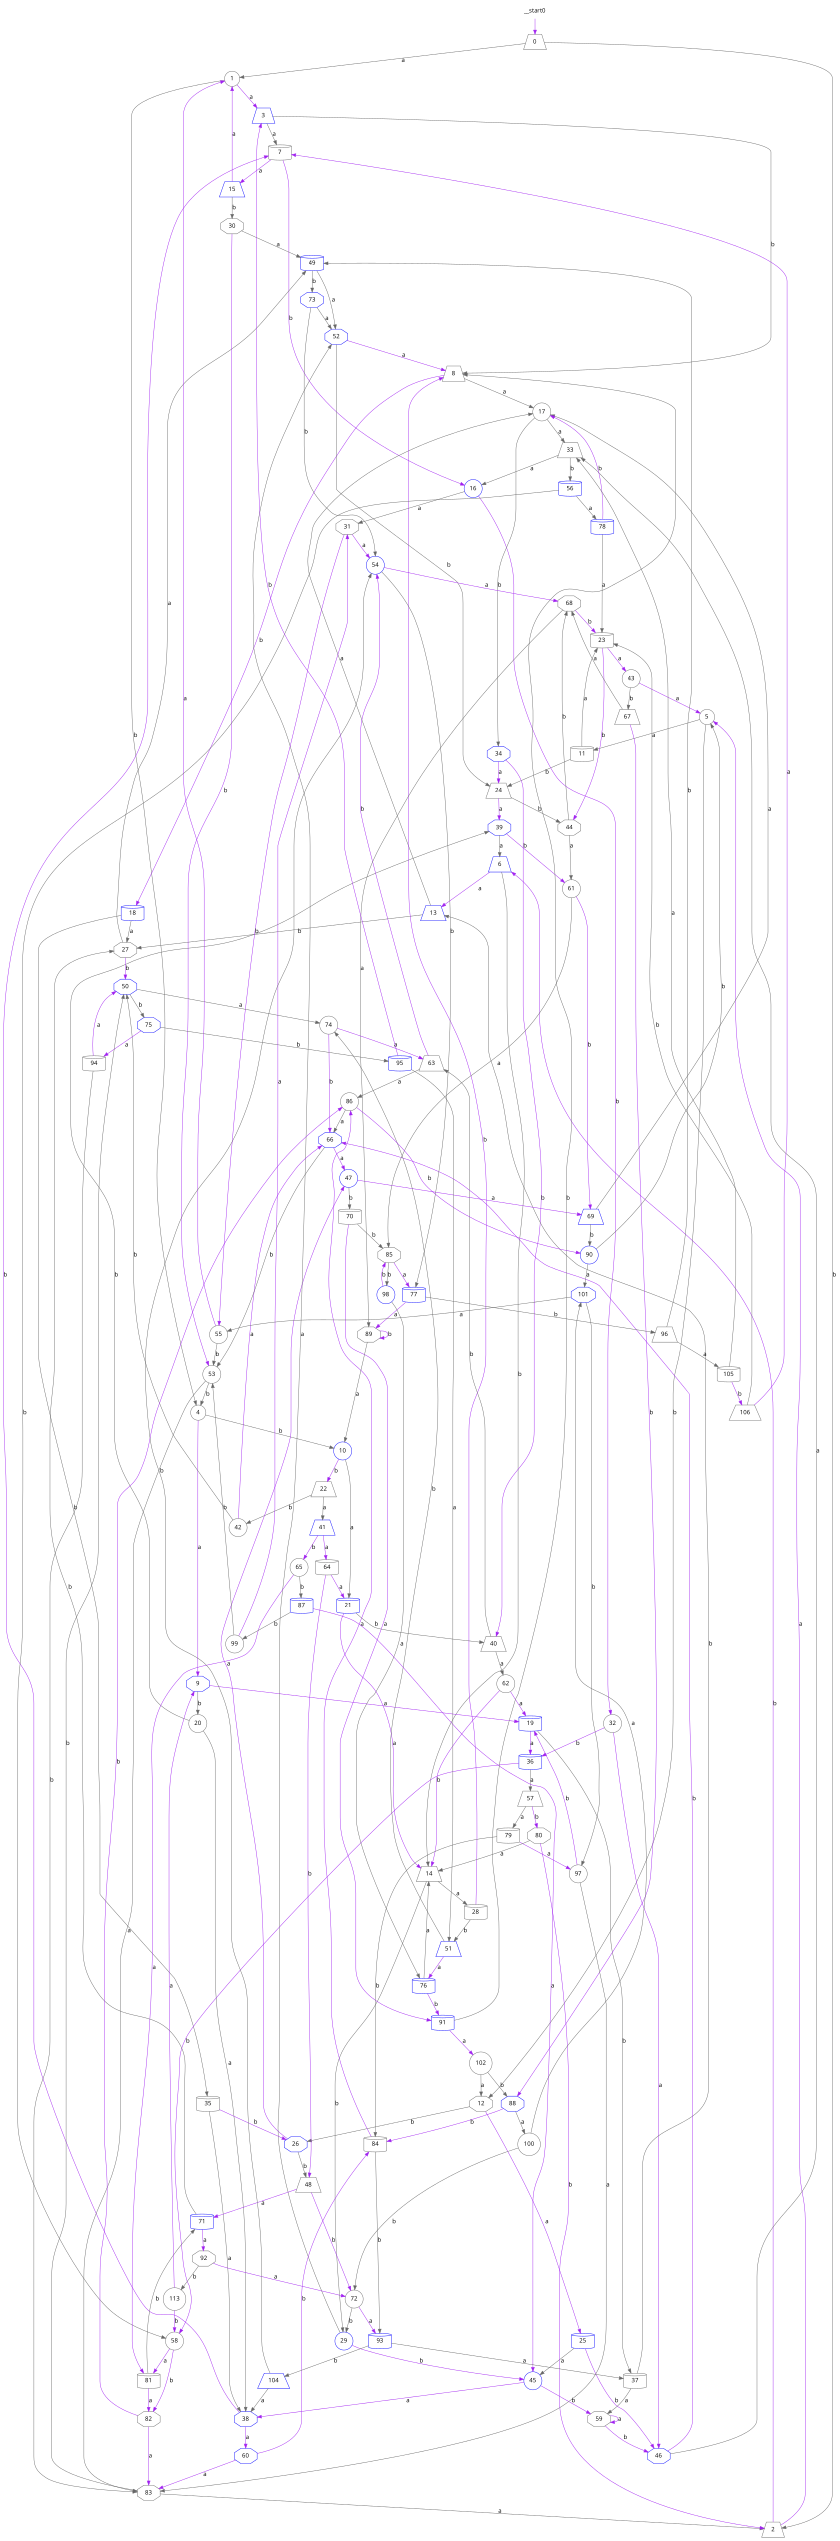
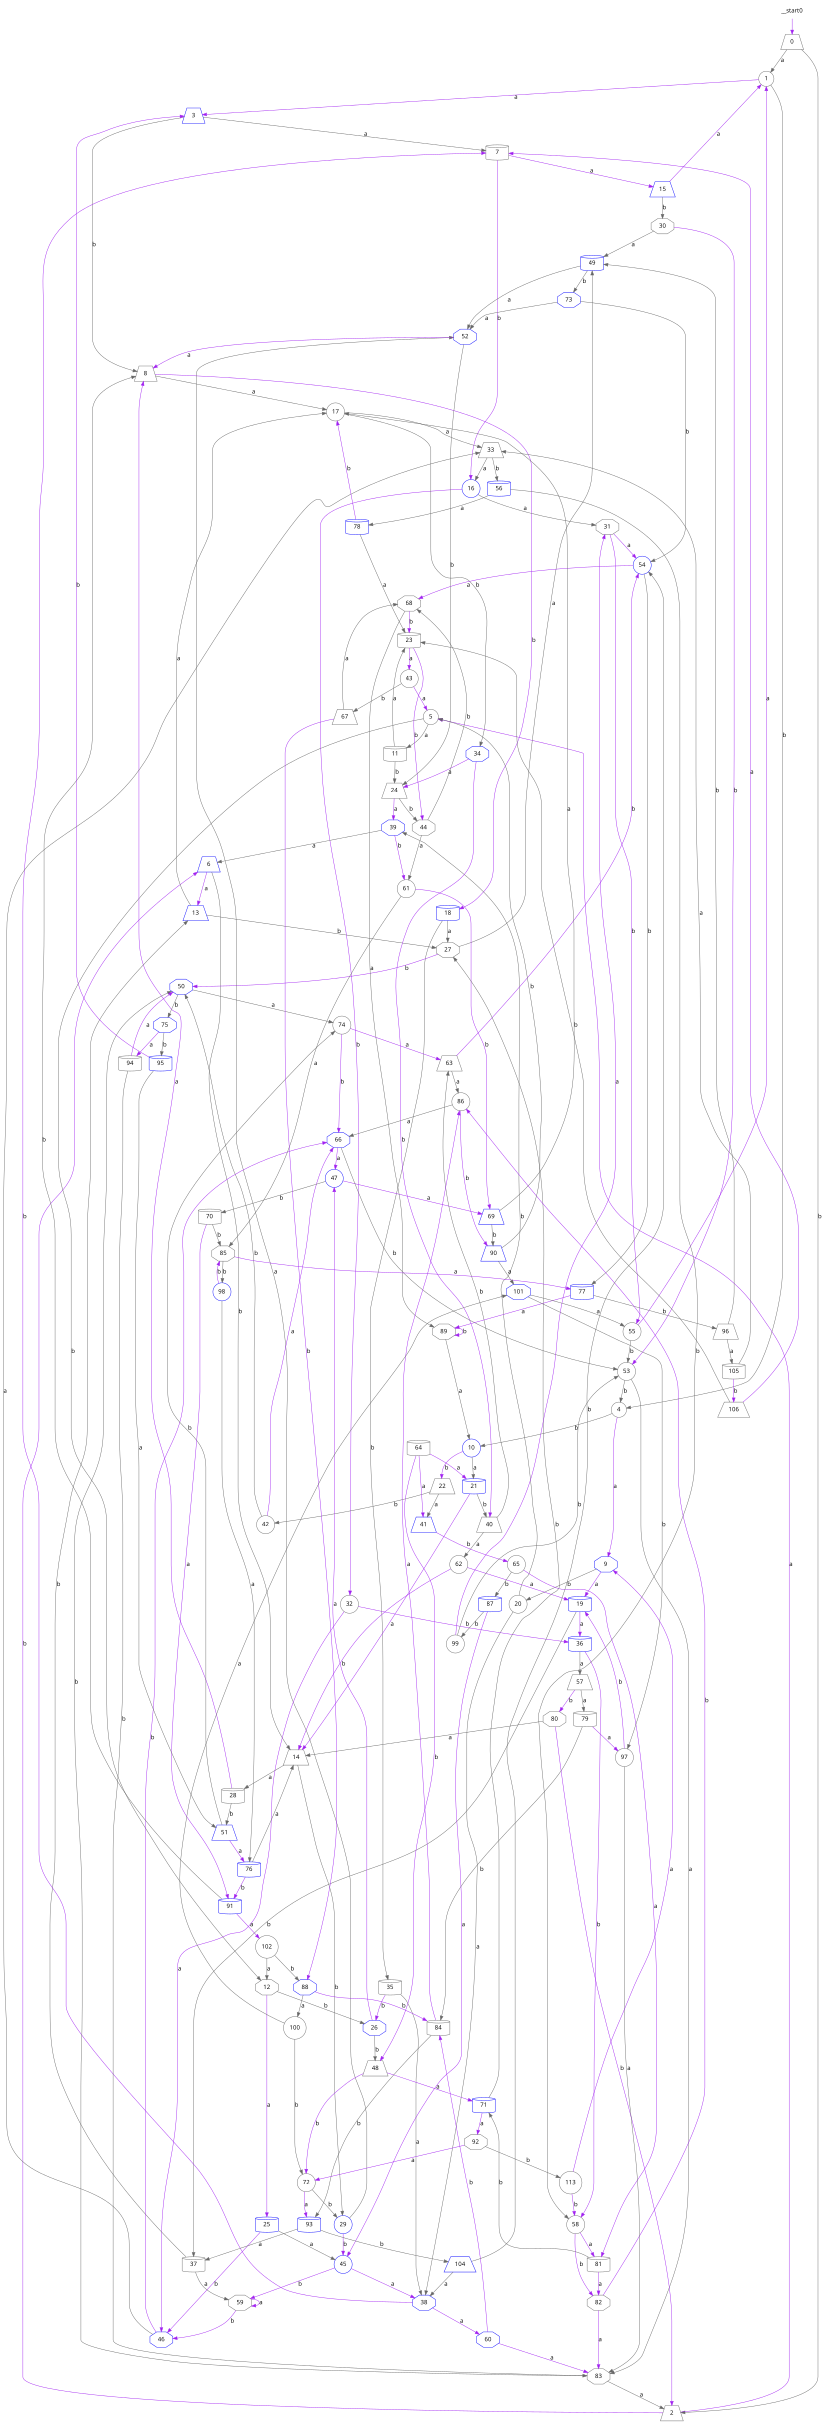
  digraph {
    fontname="Open Sans"
    node [color=gray40 fontname="Open Sans" shape=circle]
    edge [color=gray40 fontname="Open Sans"]
    __start0 [color=blue shape=none]
    0 [shape=trapezium]
    1
    2 [shape=trapezium]
    3 [color=blue shape=trapezium]
    4
    5
    6 [color=blue shape=trapezium]
    7 [shape=cylinder]
    8 [shape=trapezium]
    9 [color=blue shape=octagon]
    10 [color=blue]
    11 [shape=cylinder]
    12 [shape=octagon]
    13 [color=blue shape=trapezium]
    14 [shape=trapezium]
    15 [color=blue shape=trapezium]
    16 [color=blue]
    17
    18 [color=blue shape=cylinder]
    19 [color=blue shape=cylinder]
    20
    21 [color=blue shape=cylinder]
    22 [shape=trapezium]
    23 [shape=cylinder]
    24 [shape=trapezium]
    25 [color=blue shape=cylinder]
    26 [color=blue shape=octagon]
    27 [shape=octagon]
    28 [shape=cylinder]
    29 [color=blue]
    30 [shape=octagon]
    31 [shape=octagon]
    32
    33 [shape=trapezium]
    34 [color=blue shape=octagon]
    35 [shape=cylinder]
    36 [color=blue shape=cylinder]
    37 [shape=cylinder]
    38 [color=blue shape=octagon]
    39 [color=blue shape=octagon]
    40 [shape=trapezium]
    41 [color=blue shape=trapezium]
    42
    43
    44 [shape=octagon]
    45 [color=blue]
    46 [color=blue shape=octagon]
    47 [color=blue]
    48 [shape=trapezium]
    49 [color=blue shape=cylinder]
    50 [color=blue shape=octagon]
    51 [color=blue shape=trapezium]
    52 [color=blue shape=octagon]
    53
    54 [color=blue]
    55
    56 [color=blue shape=cylinder]
    57 [shape=trapezium]
    58
    59 [shape=octagon]
    60 [color=blue shape=octagon]
    61
    62
    63 [shape=trapezium]
    64 [shape=cylinder]
    65
    66 [color=blue shape=octagon]
    67 [shape=trapezium]
    68 [shape=octagon]
    69 [color=blue shape=trapezium]
    70 [shape=cylinder]
    71 [color=blue shape=cylinder]
    72
    73 [color=blue shape=octagon]
    74
    75 [color=blue shape=octagon]
    76 [color=blue shape=cylinder]
    83 [shape=octagon]
    77 [color=blue shape=cylinder]
    78 [color=blue shape=cylinder]
    79 [shape=cylinder]
    80 [shape=octagon]
    81 [shape=cylinder]
    82 [shape=octagon]
    84 [shape=cylinder]
    85 [shape=octagon]
    86
    87 [color=blue shape=cylinder]
    88 [color=blue shape=octagon]
    89 [shape=octagon]
-   90 [color=blue]
+   90 [color=blue shape=trapezium]
    91 [color=blue shape=cylinder]
    92 [shape=octagon]
    93 [color=blue shape=cylinder]
    94 [shape=cylinder]
    95 [color=blue shape=cylinder]
    96 [shape=trapezium]
    97
    98 [color=blue]
    99
    100
    101 [color=blue shape=octagon]
    102
    n105 [label=113]
    104 [color=blue shape=trapezium]
    105 [shape=cylinder]
    106 [shape=trapezium]
    __start0 -> 0 [color=purple]
    0 -> 1 [label=a]
    0 -> 2 [label=b]
    1 -> 3 [color=purple label=a]
    1 -> 4 [label=b]
    2 -> 5 [color=purple label=a]
    2 -> 6 [color=purple label=b]
    3 -> 7 [label=a]
    3 -> 8 [label=b]
    4 -> 9 [color=purple label=a]
    4 -> 10 [label=b]
    5 -> 11 [label=a]
    5 -> 12 [label=b]
    6 -> 13 [color=purple label=a]
    6 -> 14 [label=b]
    7 -> 15 [color=purple label=a]
    7 -> 16 [color=purple label=b]
    8 -> 17 [label=a]
    8 -> 18 [color=purple label=b]
    9 -> 19 [color=purple label=a]
    9 -> 20 [label=b]
    10 -> 21 [label=a]
    10 -> 22 [color=purple label=b]
    11 -> 23 [label=a]
    11 -> 24 [label=b]
    12 -> 25 [color=purple label=a]
    12 -> 26 [label=b]
    13 -> 17 [label=a]
    13 -> 27 [label=b]
    14 -> 28 [label=a]
    14 -> 29 [label=b]
    15 -> 1 [color=purple label=a]
    15 -> 30 [label=b]
    16 -> 31 [label=a]
    16 -> 32 [color=purple label=b]
    17 -> 33 [label=a]
    17 -> 34 [label=b]
    18 -> 27 [label=a]
    18 -> 35 [label=b]
    19 -> 36 [color=purple label=a]
    19 -> 37 [label=b]
    20 -> 38 [label=a]
    20 -> 39 [label=b]
    21 -> 14 [color=purple label=a]
    21 -> 40 [label=b]
    22 -> 41 [label=a]
    22 -> 42 [label=b]
    23 -> 43 [color=purple label=a]
    23 -> 44 [color=purple label=b]
    24 -> 39 [color=purple label=a]
    24 -> 44 [label=b]
    25 -> 45 [label=a]
    25 -> 46 [color=purple label=b]
    26 -> 47 [color=purple label=a]
    26 -> 48 [label=b]
    27 -> 49 [label=a]
    27 -> 50 [color=purple label=b]
-   28 -> 8 [color=purple label=b]
+   28 -> 8 [color=purple label=a]
    28 -> 51 [label=b]
    29 -> 45 [color=purple label=b]
    29 -> 52 [label=a]
    30 -> 49 [label=a]
    30 -> 53 [color=purple label=b]
    31 -> 54 [color=purple label=a]
    31 -> 55 [color=purple label=b]
    32 -> 36 [color=purple label=b]
    32 -> 46 [color=purple label=a]
    33 -> 16 [label=a]
    33 -> 56 [label=b]
    34 -> 24 [color=purple label=a]
    34 -> 40 [color=purple label=b]
    35 -> 26 [color=purple label=b]
    35 -> 38 [label=a]
    36 -> 57 [label=a]
    36 -> 58 [color=purple label=b]
    37 -> 13 [label=b]
    37 -> 59 [label=a]
    38 -> 7 [color=purple label=b]
    38 -> 60 [color=purple label=a]
    39 -> 6 [label=a]
    39 -> 61 [color=purple label=b]
    40 -> 62 [label=a]
    40 -> 63 [label=b]
-   41 -> 64 [color=purple label=a]
+   64 -> 41 [color=purple label=a]
    41 -> 65 [color=purple label=b]
    42 -> 50 [label=b]
    42 -> 66 [color=purple label=a]
    43 -> 5 [color=purple label=a]
    43 -> 67 [label=b]
    44 -> 61 [label=a]
    44 -> 68 [label=b]
    45 -> 38 [color=purple label=a]
    45 -> 59 [color=purple label=b]
    46 -> 33 [label=a]
    46 -> 66 [color=purple label=b]
    47 -> 69 [color=purple label=a]
    47 -> 70 [label=b]
    48 -> 71 [color=purple label=a]
    48 -> 72 [color=purple label=b]
    49 -> 52 [label=a]
    49 -> 73 [label=b]
    50 -> 74 [label=a]
    50 -> 75 [label=b]
    51 -> 74 [label=b]
    51 -> 76 [color=purple label=a]
    52 -> 8 [color=purple label=a]
    52 -> 24 [label=b]
    53 -> 4 [label=b]
    53 -> 83 [label=a]
    54 -> 68 [color=purple label=a]
    54 -> 77 [label=b]
    55 -> 1 [color=purple label=a]
    55 -> 53 [label=b]
    56 -> 58 [label=b]
    56 -> 78 [label=a]
    57 -> 79 [label=a]
    57 -> 80 [color=purple label=b]
    58 -> 81 [color=purple label=a]
    58 -> 82 [color=purple label=b]
    59 -> 46 [color=purple label=b]
    59 -> 59 [color=purple label=a]
    60 -> 83 [color=purple label=a]
    60 -> 84 [color=purple label=b]
    61 -> 69 [color=purple label=b]
    61 -> 85 [label=a]
    62 -> 14 [color=purple label=b]
    62 -> 19 [color=purple label=a]
    63 -> 54 [color=purple label=b]
    63 -> 86 [label=a]
    64 -> 21 [color=purple label=a]
    64 -> 48 [color=purple label=b]
    65 -> 81 [color=purple label=a]
    65 -> 87 [label=b]
    66 -> 47 [color=purple label=a]
    66 -> 53 [label=b]
    67 -> 68 [label=a]
    67 -> 88 [color=purple label=b]
    68 -> 23 [color=purple label=b]
    68 -> 89 [label=a]
    69 -> 17 [label=a]
    69 -> 90 [label=b]
    70 -> 85 [label=b]
    70 -> 91 [color=purple label=a]
    71 -> 27 [label=b]
    71 -> 92 [color=purple label=a]
    72 -> 29 [label=b]
    72 -> 93 [color=purple label=a]
    73 -> 52 [label=a]
    73 -> 54 [label=b]
    74 -> 63 [color=purple label=a]
    74 -> 66 [color=purple label=b]
    75 -> 94 [color=purple label=a]
    75 -> 95 [label=b]
    76 -> 14 [label=a]
    76 -> 91 [color=purple label=b]
    83 -> 2 [label=a]
    83 -> 50 [label=b]
    77 -> 89 [color=purple label=a]
    77 -> 96 [label=b]
    78 -> 17 [color=purple label=b]
    78 -> 23 [label=a]
    79 -> 84 [label=b]
    79 -> 97 [color=purple label=a]
    80 -> 2 [color=purple label=b]
    80 -> 14 [label=a]
    81 -> 71 [label=b]
    81 -> 82 [color=purple label=a]
    82 -> 83 [color=purple label=a]
    82 -> 86 [color=purple label=b]
    84 -> 86 [color=purple label=a]
    84 -> 93 [label=b]
    85 -> 77 [color=purple label=a]
    85 -> 98 [label=b]
    86 -> 66 [label=a]
    86 -> 90 [color=purple label=b]
    87 -> 45 [color=purple label=a]
    87 -> 99 [label=b]
    88 -> 84 [color=purple label=b]
    88 -> 100 [label=a]
    89 -> 10 [label=a]
    89 -> 89 [color=purple label=b]
    90 -> 5 [label=b]
    90 -> 101 [label=a]
    91 -> 8 [label=b]
    91 -> 102 [color=purple label=a]
    92 -> 72 [color=purple label=a]
    92 -> n105 [label=b]
    93 -> 37 [label=a]
    93 -> 104 [label=b]
    94 -> 50 [color=purple label=a]
    94 -> 83 [label=b]
    95 -> 3 [color=purple label=b]
    95 -> 51 [label=a]
    96 -> 49 [label=b]
    96 -> 105 [label=a]
    97 -> 19 [color=purple label=b]
    97 -> 83 [label=a]
    98 -> 76 [label=a]
    98 -> 85 [color=purple label=b]
    99 -> 31 [color=purple label=a]
    99 -> 53 [label=b]
    100 -> 72 [label=b]
    100 -> 101 [label=a]
    101 -> 55 [label=a]
    101 -> 97 [label=b]
    102 -> 12 [label=a]
    102 -> 88 [label=b]
    n105 -> 9 [color=purple label=a]
    n105 -> 58 [color=purple label=b]
    104 -> 38 [label=a]
    104 -> 54 [label=b]
    105 -> 33 [label=a]
    105 -> 106 [color=purple label=b]
    106 -> 7 [color=purple label=a]
    106 -> 23 [label=b]
  }
